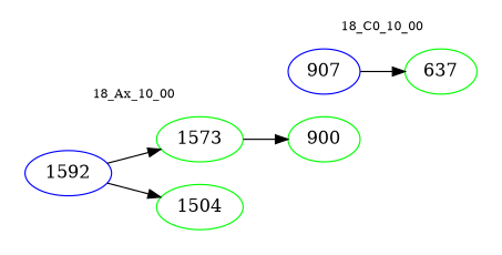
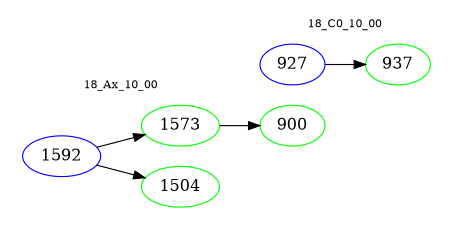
  digraph {
    rankdir=LR
    node [color=green]
    edge [color=black]
    n1 [color=blue label=1592]
    n2 [label=1504]
    n3 [label=1573]
-   n4 [color=blue label=907]
+   n4 [color=blue label=927]
    n5 [label=900]
-   n6 [label=637]
+   n6 [label=937]
    subgraph cluster_1 {
      color=white
      fontsize=10
      label="18_Ax_10_00"
      n1
      n2
      n3
    }
    subgraph cluster_2 {
      color=white
      fontsize=10
      label="18_C0_10_00"
      n4
      n5
      n6
    }
    n1 -> n2
    n1 -> n3
    n3 -> n5
    n4 -> n6
  }
